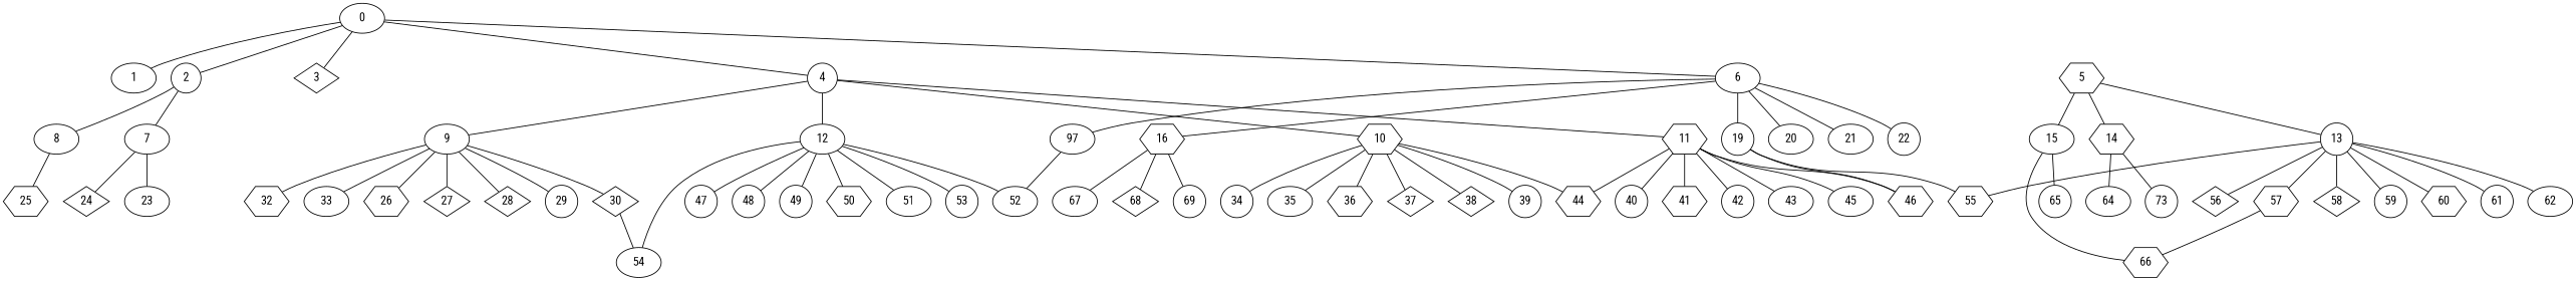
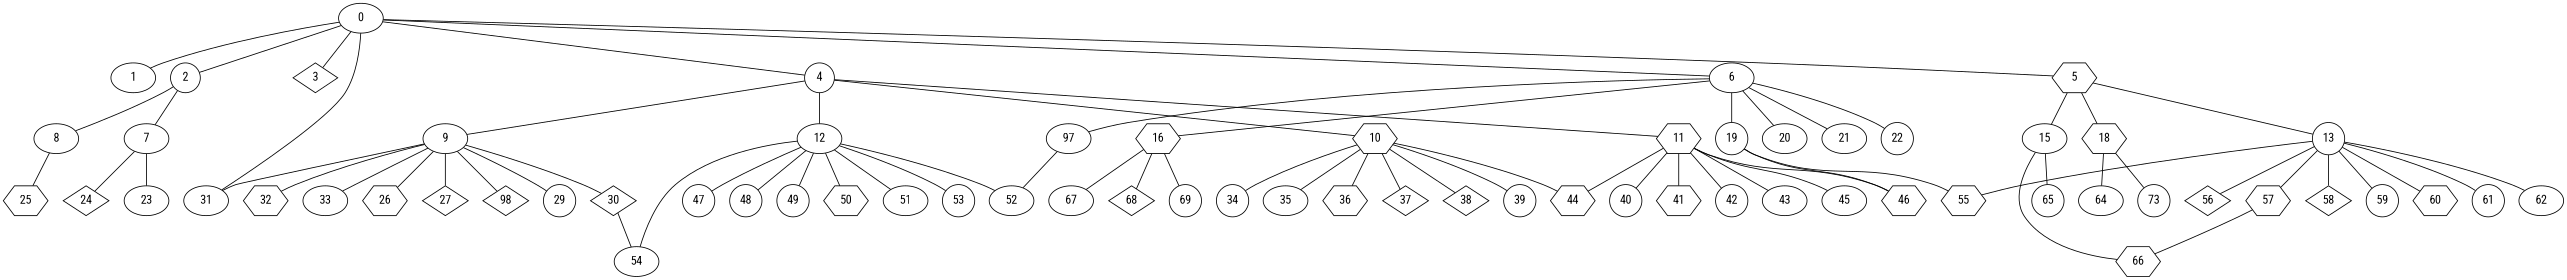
  graph {
    fontname="Roboto Condensed"
    node [fontname="Roboto Condensed" shape=ellipse]
    edge [fontname="Roboto Condensed"]
    0
    1
    2 [shape=circle]
    3 [shape=diamond]
    4 [shape=circle]
    5 [shape=hexagon]
    6
+   31
    8
    7
    9
    10 [shape=hexagon]
    11 [shape=hexagon]
    12
    13 [shape=circle]
-   14 [shape=hexagon]
+   14 [shape=hexagon label=18]
    15
    16 [shape=hexagon]
    n19 [label=97]
    19 [shape=circle]
    20
    21
    22 [shape=circle]
    25 [shape=hexagon]
    24 [shape=diamond]
    23
    32 [shape=hexagon]
    33
    26 [shape=hexagon]
    27 [shape=diamond]
-   28 [shape=diamond]
+   28 [shape=diamond label=98]
    29 [shape=circle]
    30 [shape=diamond]
    34 [shape=circle]
    35
    36 [shape=hexagon]
    37 [shape=diamond]
    38 [shape=diamond]
    39 [shape=circle]
    44 [shape=hexagon]
    40 [shape=circle]
    41 [shape=hexagon]
    42 [shape=circle]
    43
    45
    46 [shape=hexagon]
    47 [shape=circle]
    48 [shape=circle]
    49 [shape=circle]
    50 [shape=hexagon]
    51
    52
    53 [shape=circle]
    54
    55 [shape=hexagon]
    56 [shape=diamond]
    57 [shape=hexagon]
    58 [shape=diamond]
    59 [shape=circle]
    60 [shape=hexagon]
    61 [shape=circle]
    62
    64
    n64 [label=73 shape=circle]
    65 [shape=circle]
    66 [shape=hexagon]
    67
    68 [shape=diamond]
    69 [shape=circle]
    0 -- 1
    0 -- 2
    0 -- 3
    0 -- 4
+   0 -- 5
    0 -- 6
+   0 -- 31
    2 -- 8
    2 -- 7
    4 -- 9
    4 -- 10
    4 -- 11
    4 -- 12
    5 -- 13
    5 -- 14
    5 -- 15
    6 -- 16
    6 -- n19
    6 -- 19
    6 -- 20
    6 -- 21
    6 -- 22
    8 -- 25
    7 -- 24
    7 -- 23
+   9 -- 31
    9 -- 32
    9 -- 33
    9 -- 26
    9 -- 27
    9 -- 28
    9 -- 29
    9 -- 30
    10 -- 34
    10 -- 35
    10 -- 36
    10 -- 37
    10 -- 38
    10 -- 39
    10 -- 44
    11 -- 44
    11 -- 40
    11 -- 41
    11 -- 42
    11 -- 43
    11 -- 45
    11 -- 46
    12 -- 47
    12 -- 48
    12 -- 49
    12 -- 50
    12 -- 51
    12 -- 52
    12 -- 53
    12 -- 54
    13 -- 55
    13 -- 56
    13 -- 57
    13 -- 58
    13 -- 59
    13 -- 60
    13 -- 61
    13 -- 62
    14 -- 64
    14 -- n64
    15 -- 65
    15 -- 66
    16 -- 67
    16 -- 68
    16 -- 69
    n19 -- 52
    19 -- 46
    19 -- 55
    30 -- 54
    57 -- 66
  }
